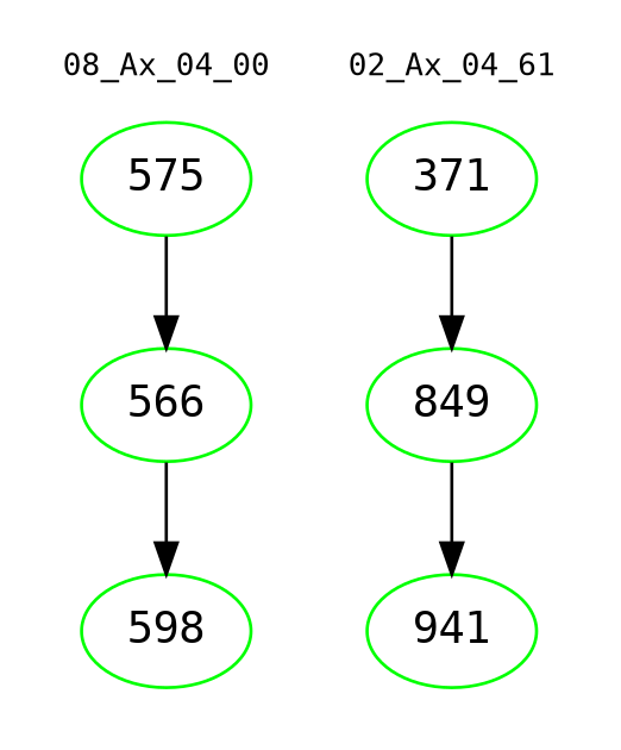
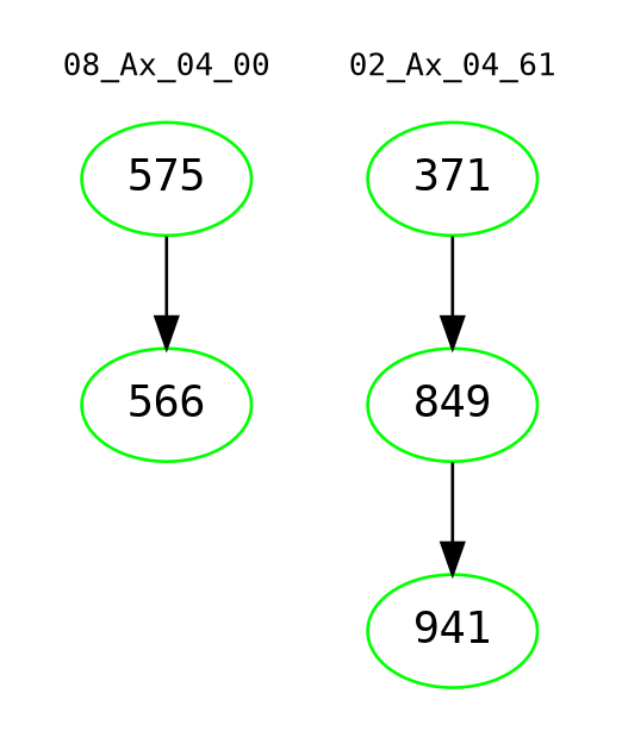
  digraph {
    fontname="DejaVu Sans Mono"
    node [color=green fontname="DejaVu Sans Mono"]
    edge [color=black fontname="DejaVu Sans Mono"]
    n1 [label=575]
    n2 [label=566]
-   n3 [label=598]
    n4 [label=371]
    n5 [label=849]
    n6 [label=941]
    subgraph cluster_1 {
      color=white
      fontsize=10
      label="08_Ax_04_00"
      n1
      n2
-     n3
    }
    subgraph cluster_2 {
      color=white
      fontsize=10
      label="02_Ax_04_61"
      n4
      n5
      n6
    }
    n1 -> n2
-   n2 -> n3
    n4 -> n5
    n5 -> n6
  }
